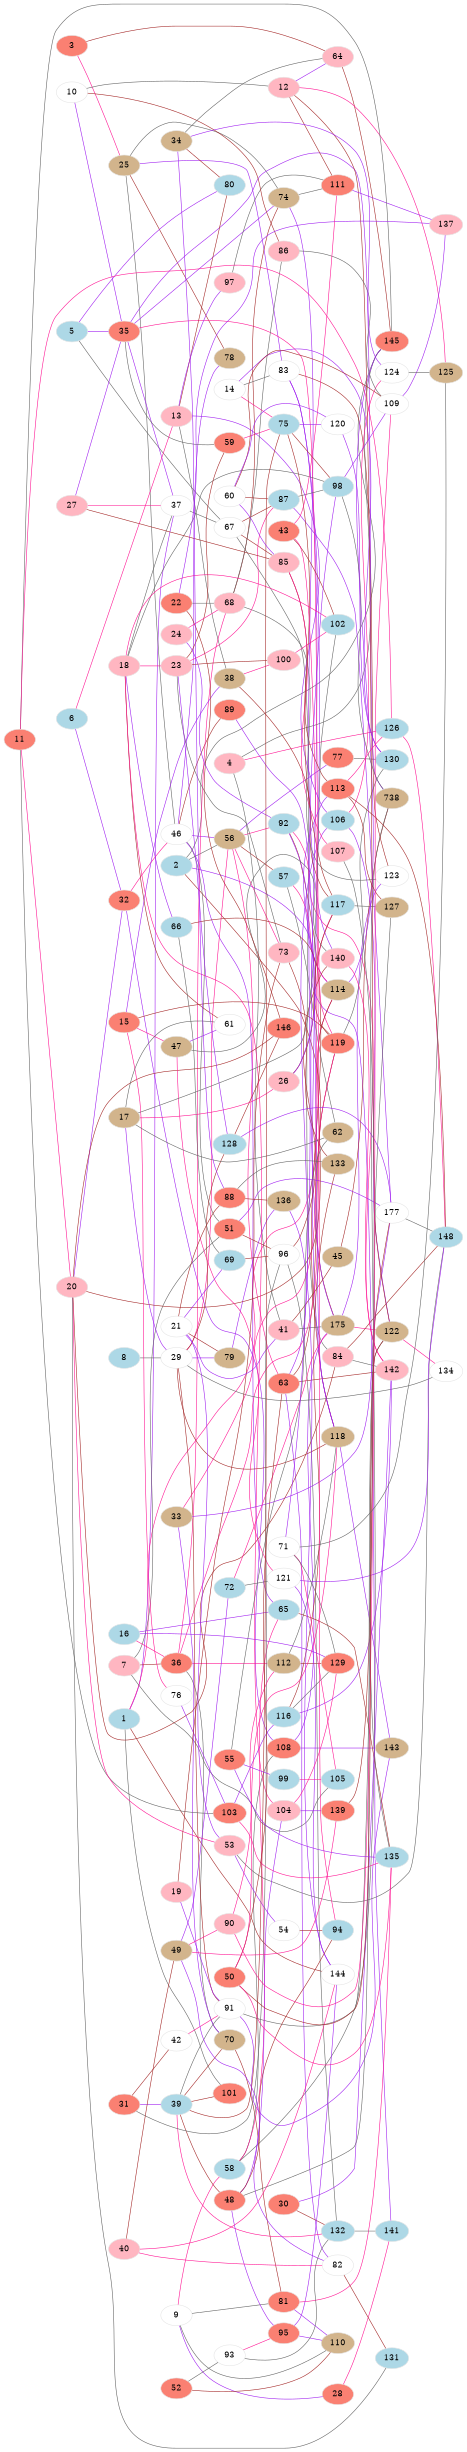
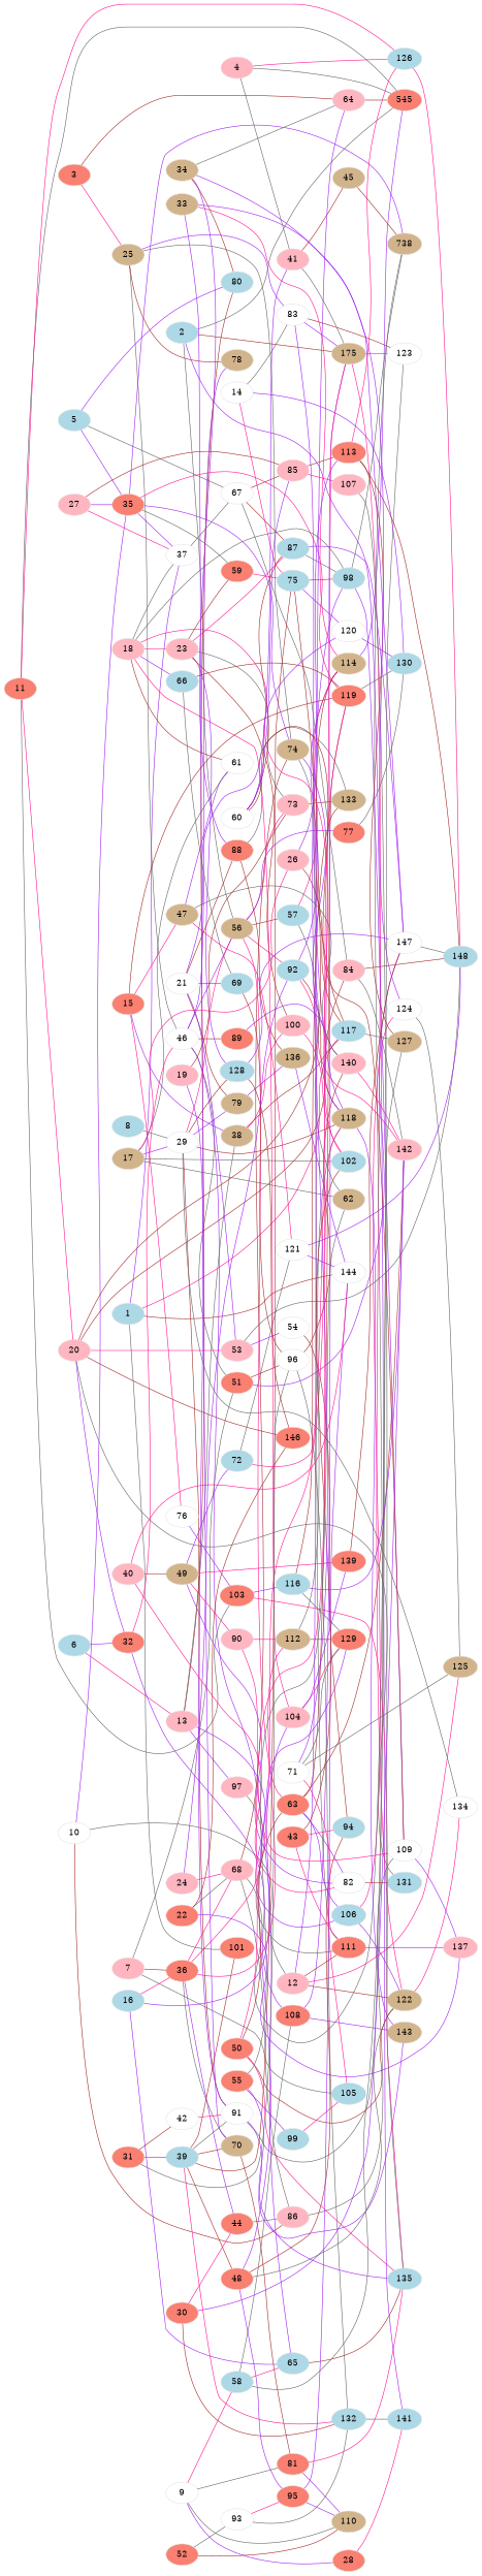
  graph {
    rankdir=LR
    node [color=gray90 fillcolor=salmon style=filled]
    edge [color=purple]
    1 [fillcolor=lightblue]
    37 [fillcolor=white]
    101
    117 [fillcolor=lightblue]
    144 [fillcolor=white]
    67 [fillcolor=white]
    127 [fillcolor=tan]
    2 [fillcolor=lightblue]
    56 [fillcolor=tan]
    n10 [fillcolor=tan label=175]
    141 [fillcolor=lightblue]
-   145
+   145 [label=545]
    73 [fillcolor=lightpink]
    92 [fillcolor=lightblue]
    63
    57 [fillcolor=lightblue]
    77
    122 [fillcolor=tan]
    123 [fillcolor=white]
    25 [fillcolor=tan]
    3
    64 [fillcolor=lightpink]
    83 [fillcolor=white]
    46 [fillcolor=white]
    74 [fillcolor=tan]
    78 [fillcolor=tan]
    4 [fillcolor=lightpink]
    41 [fillcolor=lightpink]
    126 [fillcolor=lightblue]
    45 [fillcolor=tan]
    148 [fillcolor=lightblue]
    5 [fillcolor=lightblue]
    35
    80 [fillcolor=lightblue]
    119
    59
    n37 [fillcolor=tan label=738]
    84 [fillcolor=lightpink]
    87 [fillcolor=lightblue]
    85 [fillcolor=lightpink]
    6 [fillcolor=lightblue]
    13 [fillcolor=lightpink]
    32
    38 [fillcolor=tan]
    97 [fillcolor=lightpink]
    106 [fillcolor=lightblue]
    108
    7 [fillcolor=lightpink]
    36
    51
    105 [fillcolor=lightblue]
    68 [fillcolor=lightpink]
+   44
    70 [fillcolor=tan]
    112 [fillcolor=tan]
    96 [fillcolor=white]
-   147 [fillcolor=white label=177]
+   147 [fillcolor=white]
    8 [fillcolor=lightblue]
    29 [fillcolor=white]
    91 [fillcolor=white]
    79 [fillcolor=tan]
    128 [fillcolor=lightblue]
    118 [fillcolor=tan]
    134 [fillcolor=white]
    33 [fillcolor=tan]
    114 [fillcolor=tan]
    9 [fillcolor=white]
    28
    58 [fillcolor=lightblue]
    81
    110 [fillcolor=tan]
    65 [fillcolor=lightblue]
    135 [fillcolor=lightblue]
    10 [fillcolor=white]
    12 [fillcolor=lightpink]
    86 [fillcolor=lightpink]
    111
    125 [fillcolor=tan]
    109 [fillcolor=white]
    11
    20 [fillcolor=lightpink]
    103
    53 [fillcolor=lightpink]
    131 [fillcolor=lightblue]
    146
    116 [fillcolor=lightblue]
    137 [fillcolor=lightpink]
    100 [fillcolor=lightpink]
    124 [fillcolor=white]
    14 [fillcolor=white]
    75 [fillcolor=lightblue]
    130 [fillcolor=lightblue]
    98 [fillcolor=lightblue]
    120 [fillcolor=white]
    15
    47 [fillcolor=tan]
    76 [fillcolor=white]
    61 [fillcolor=white]
    121 [fillcolor=white]
    140 [fillcolor=lightpink]
    16 [fillcolor=lightblue]
    129
    17 [fillcolor=tan]
    26 [fillcolor=lightpink]
    62 [fillcolor=tan]
    102 [fillcolor=lightblue]
    113
    18 [fillcolor=lightpink]
    23 [fillcolor=lightpink]
    66 [fillcolor=lightblue]
    104 [fillcolor=lightpink]
    69 [fillcolor=lightblue]
    139
    19 [fillcolor=lightpink]
    133 [fillcolor=tan]
    143 [fillcolor=tan]
    54 [fillcolor=white]
    142 [fillcolor=lightpink]
    21 [fillcolor=white]
    88
    136 [fillcolor=tan]
    22
    24 [fillcolor=lightpink]
    89
    27 [fillcolor=lightpink]
    107 [fillcolor=lightpink]
    30
    132 [fillcolor=lightblue]
    39 [fillcolor=lightblue]
    31
    42 [fillcolor=white]
    48
    34 [fillcolor=tan]
    94 [fillcolor=lightblue]
    95
    40 [fillcolor=lightpink]
    49 [fillcolor=tan]
    82 [fillcolor=white]
    72 [fillcolor=lightblue]
    90 [fillcolor=lightpink]
    43
    50
    52
    93 [fillcolor=white]
    55
    99 [fillcolor=lightblue]
    60 [fillcolor=white]
    71 [fillcolor=white]
    1 -- 37
    1 -- 101 [color=gray40]
    1 -- 117 [color=deeppink]
    1 -- 144 [color=brown]
    37 -- 67 [color=gray40]
    117 -- 127 [color=gray40]
    67 -- 84 [color=gray40]
    67 -- 87 [color=brown]
    67 -- 85 [color=brown]
    2 -- 56 [color=gray40]
    2 -- n10 [color=brown]
    2 -- 141
    2 -- 145 [color=gray40]
    56 -- 73 [color=deeppink]
    56 -- 92 [color=deeppink]
    56 -- 63 [color=deeppink]
    56 -- 57 [color=brown]
    56 -- 77
    n10 -- 122 [color=deeppink]
    n10 -- 123
    73 -- 133 [color=brown]
    92 -- 118 [color=brown]
    92 -- 114
    92 -- 142 [color=deeppink]
    63 -- 119 [color=brown]
    63 -- 106
    63 -- 142 [color=brown]
    63 -- 82
    57 -- 114 [color=deeppink]
    57 -- 62 [color=gray40]
    77 -- 130 [color=gray40]
    122 -- 134 [color=deeppink]
    25 -- 83
    25 -- 46 [color=gray40]
    25 -- 74 [color=gray40]
    25 -- 78 [color=brown]
    3 -- 25 [color=deeppink]
    3 -- 64 [color=brown]
    64 -- 145 [color=brown]
    83 -- n10
    83 -- 123 [color=brown]
    83 -- 118
    46 -- 56
    46 -- 78
    46 -- 51 [color=gray40]
    46 -- 65
    46 -- 89 [color=brown]
    74 -- 111 [color=gray40]
    74 -- 140
    4 -- 145 [color=gray40]
    4 -- 41 [color=gray40]
    4 -- 126 [color=deeppink]
    41 -- n10 [color=gray40]
    41 -- 45 [color=brown]
    126 -- 148 [color=deeppink]
    45 -- n37 [color=brown]
    5 -- 67 [color=gray40]
    5 -- 35
    5 -- 80
    35 -- 37
    35 -- 74
    35 -- 119 [color=deeppink]
    35 -- 59 [color=gray40]
    35 -- n37
    119 -- 130 [color=gray40]
    59 -- 75 [color=deeppink]
    84 -- 148 [color=brown]
    84 -- 142 [color=gray40]
    87 -- 147
    87 -- 98 [color=gray40]
    85 -- 113 [color=brown]
    85 -- 107 [color=deeppink]
    6 -- 13 [color=deeppink]
    6 -- 32
    13 -- 80 [color=brown]
    13 -- 38 [color=gray40]
    13 -- 97
    13 -- 106
    32 -- 46 [color=deeppink]
    32 -- 108
    38 -- 117 [color=brown]
    38 -- 100 [color=deeppink]
    97 -- 111 [color=gray40]
    106 -- 122
    106 -- 124 [color=deeppink]
    108 -- n10
    108 -- 143
    7 -- 36 [color=brown]
    7 -- 51 [color=gray40]
    7 -- 105 [color=gray40]
    36 -- 119 [color=deeppink]
    36 -- 68 [color=deeppink]
+   36 -- 44
    36 -- 70 [color=gray40]
    36 -- 112 [color=deeppink]
    51 -- 96 [color=brown]
    51 -- 147
    68 -- 123 [color=gray40]
    68 -- 74 [color=brown]
    68 -- 86 [color=gray40]
+   44 -- 86 [color=gray40]
    70 -- 81 [color=brown]
    112 -- 118 [color=gray40]
    112 -- 129 [color=brown]
    96 -- 140 [color=brown]
    96 -- 132 [color=gray40]
    147 -- 148 [color=gray40]
    8 -- 29 [color=gray40]
    29 -- 56 [color=deeppink]
    29 -- 91 [color=brown]
    29 -- 79
    29 -- 128 [color=brown]
    29 -- 118 [color=brown]
    29 -- 134 [color=gray40]
    91 -- 127 [color=gray40]
    91 -- 143
    79 -- 136
    128 -- 147
    128 -- 146 [color=brown]
    118 -- 143
    33 -- 70
    33 -- 147
    33 -- 114 [color=deeppink]
    114 -- 145
    9 -- 28
    9 -- 58 [color=deeppink]
    9 -- 81 [color=gray40]
    9 -- 110 [color=gray40]
    28 -- 141 [color=deeppink]
    58 -- n37 [color=gray40]
    58 -- 108 [color=gray40]
    58 -- 65 [color=deeppink]
    81 -- 110
    81 -- 135 [color=deeppink]
    65 -- 135 [color=brown]
    10 -- 35
    10 -- 12 [color=gray40]
    10 -- 86 [color=brown]
    12 -- 122 [color=brown]
    12 -- 64
    12 -- 111 [color=brown]
    12 -- 125 [color=deeppink]
    86 -- 109 [color=gray40]
    111 -- 137
    109 -- 137
    11 -- 145 [color=gray40]
    11 -- 126 [color=deeppink]
    11 -- 20 [color=deeppink]
    11 -- 103 [color=gray40]
    20 -- 84 [color=brown]
    20 -- 32
    20 -- 114 [color=brown]
    20 -- 53 [color=deeppink]
    20 -- 131 [color=gray40]
    20 -- 146 [color=brown]
    103 -- 135 [color=deeppink]
    103 -- 116
    53 -- 148 [color=gray40]
    53 -- 54
    116 -- 129 [color=gray40]
    116 -- 133 [color=brown]
    116 -- 142
    100 -- 102 [color=deeppink]
    124 -- 125 [color=gray40]
    14 -- 83 [color=gray40]
    14 -- 75 [color=deeppink]
    14 -- 130
    75 -- 117 [color=brown]
    75 -- 98 [color=brown]
    75 -- 120
    98 -- n37 [color=gray40]
    98 -- 109
    120 -- 130
    15 -- 119 [color=brown]
    15 -- 38
    15 -- 47 [color=deeppink]
    15 -- 76 [color=deeppink]
    47 -- 61
    47 -- 121 [color=deeppink]
    47 -- 140 [color=gray40]
    76 -- 103
    121 -- 144
    121 -- 148
    140 -- 142 [color=deeppink]
    16 -- 36 [color=deeppink]
    16 -- 65
    16 -- 129
    17 -- 29
    17 -- 61 [color=gray40]
    17 -- 26 [color=deeppink]
    17 -- 62 [color=gray40]
    17 -- 102 [color=gray40]
    26 -- 117 [color=brown]
    26 -- 113
    113 -- 127 [color=brown]
    113 -- 126 [color=deeppink]
    113 -- 148 [color=brown]
    18 -- 37 [color=gray40]
    18 -- 98 [color=gray40]
    18 -- 61 [color=brown]
    18 -- 102 [color=deeppink]
    18 -- 23 [color=deeppink]
    18 -- 66
    18 -- 104 [color=deeppink]
    23 -- 73 [color=gray40]
    23 -- 59 [color=brown]
    23 -- 87 [color=deeppink]
    23 -- 128
    23 -- 100 [color=brown]
    66 -- 119 [color=brown]
    66 -- 69 [color=gray40]
    104 -- 129 [color=deeppink]
    104 -- 139
    69 -- 96 [color=brown]
    139 -- 147 [color=brown]
    19 -- 73 [color=brown]
    19 -- 91
    54 -- 94 [color=brown]
    21 -- 41
    21 -- 79 [color=brown]
    21 -- 53
    21 -- 69
    21 -- 88 [color=brown]
    88 -- 133 [color=gray40]
    88 -- 136 [color=brown]
    136 -- 144
    22 -- 68 [color=gray40]
    22 -- 146 [color=brown]
    22 -- 137
    24 -- 92
    24 -- 68 [color=deeppink]
    89 -- 118
    27 -- 37 [color=deeppink]
    27 -- 35
    27 -- 85 [color=brown]
    107 -- 135 [color=gray40]
+   30 -- 44 [color=deeppink]
    30 -- 142
    30 -- 132 [color=brown]
    132 -- 141 [color=gray40]
    39 -- 101 [color=brown]
    39 -- 70 [color=brown]
    39 -- 91 [color=gray40]
    39 -- 75 [color=brown]
    39 -- 132 [color=deeppink]
    39 -- 48 [color=brown]
    31 -- 96 [color=gray40]
    31 -- 39
    31 -- 42 [color=brown]
    42 -- 91 [color=deeppink]
    48 -- 122 [color=gray40]
    48 -- 104
    48 -- 94 [color=brown]
    48 -- 95
    34 -- 64 [color=gray40]
    34 -- 80 [color=brown]
    34 -- 124
    34 -- 88
    95 -- 144
    95 -- 110
    40 -- 144 [color=deeppink]
    40 -- 49 [color=brown]
    40 -- 82 [color=deeppink]
    49 -- 139 [color=deeppink]
    49 -- 82
    49 -- 72
    49 -- 90 [color=deeppink]
    82 -- 131 [color=brown]
    72 -- n10 [color=deeppink]
    72 -- 121 [color=gray40]
    90 -- 112 [color=deeppink]
    90 -- 109 [color=deeppink]
    43 -- 111 [color=deeppink]
    43 -- 102 [color=brown]
    43 -- 94 [color=deeppink]
    50 -- 63 [color=brown]
    50 -- 122 [color=brown]
    50 -- 118 [color=deeppink]
    50 -- 135 [color=deeppink]
    52 -- 110 [color=brown]
    52 -- 93 [color=gray40]
    93 -- 132 [color=gray40]
    93 -- 95 [color=deeppink]
    55 -- 135
    55 -- 62 [color=gray40]
    55 -- 99
    99 -- 105 [color=deeppink]
    60 -- 87 [color=brown]
    60 -- 85
    60 -- 109 [color=brown]
    60 -- 120
    71 -- 105 [color=deeppink]
    71 -- 125 [color=gray40]
    71 -- 98
    71 -- 129 [color=gray40]
  }
